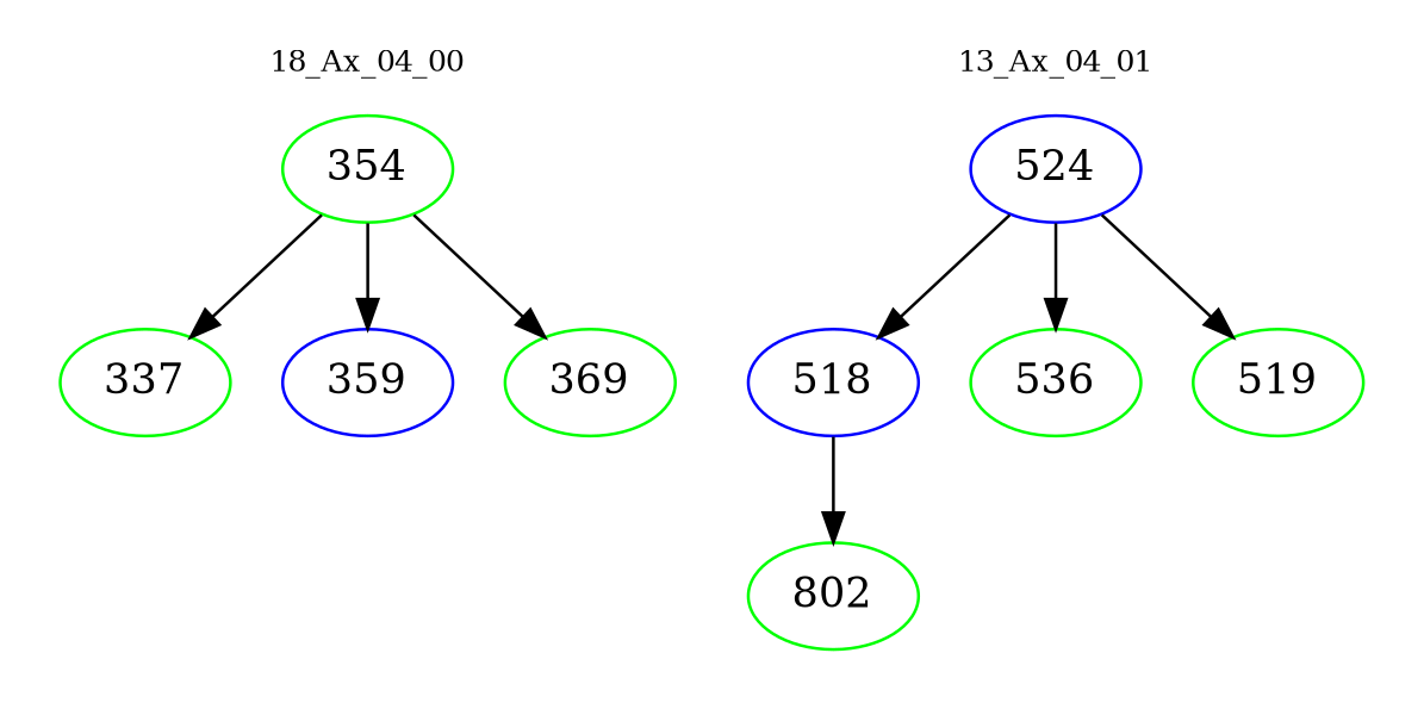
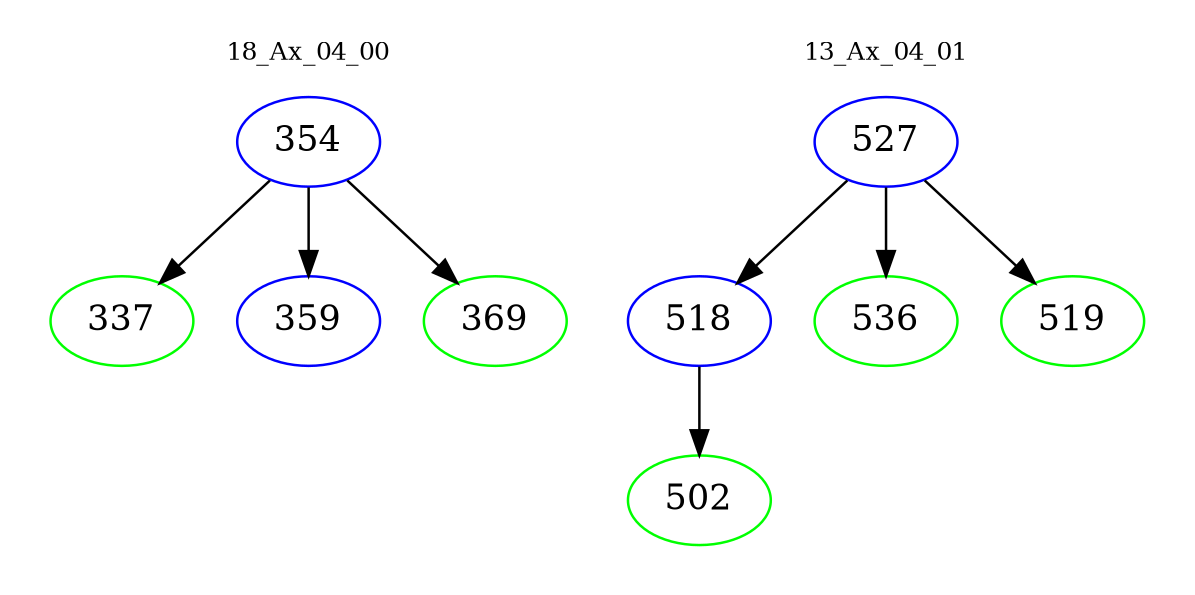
  digraph {
    node [color=green]
    edge [color=black]
-   n1 [label=354]
+   n1 [color=blue label=354]
    n2 [label=337]
    n3 [color=blue label=359]
    n4 [label=369]
-   n5 [color=blue label=524]
+   n5 [color=blue label=527]
    n6 [color=blue label=518]
    n7 [label=536]
    n8 [label=519]
-   n9 [label=802]
+   n9 [label=502]
    subgraph cluster_1 {
      color=white
      fontsize=10
      label="18_Ax_04_00"
      n1
      n2
      n3
      n4
    }
    subgraph cluster_2 {
      color=white
      fontsize=10
      label="13_Ax_04_01"
      n5
      n6
      n7
      n8
      n9
    }
    n1 -> n2
    n1 -> n3
    n1 -> n4
    n5 -> n6
    n5 -> n7
    n5 -> n8
    n6 -> n9
  }
